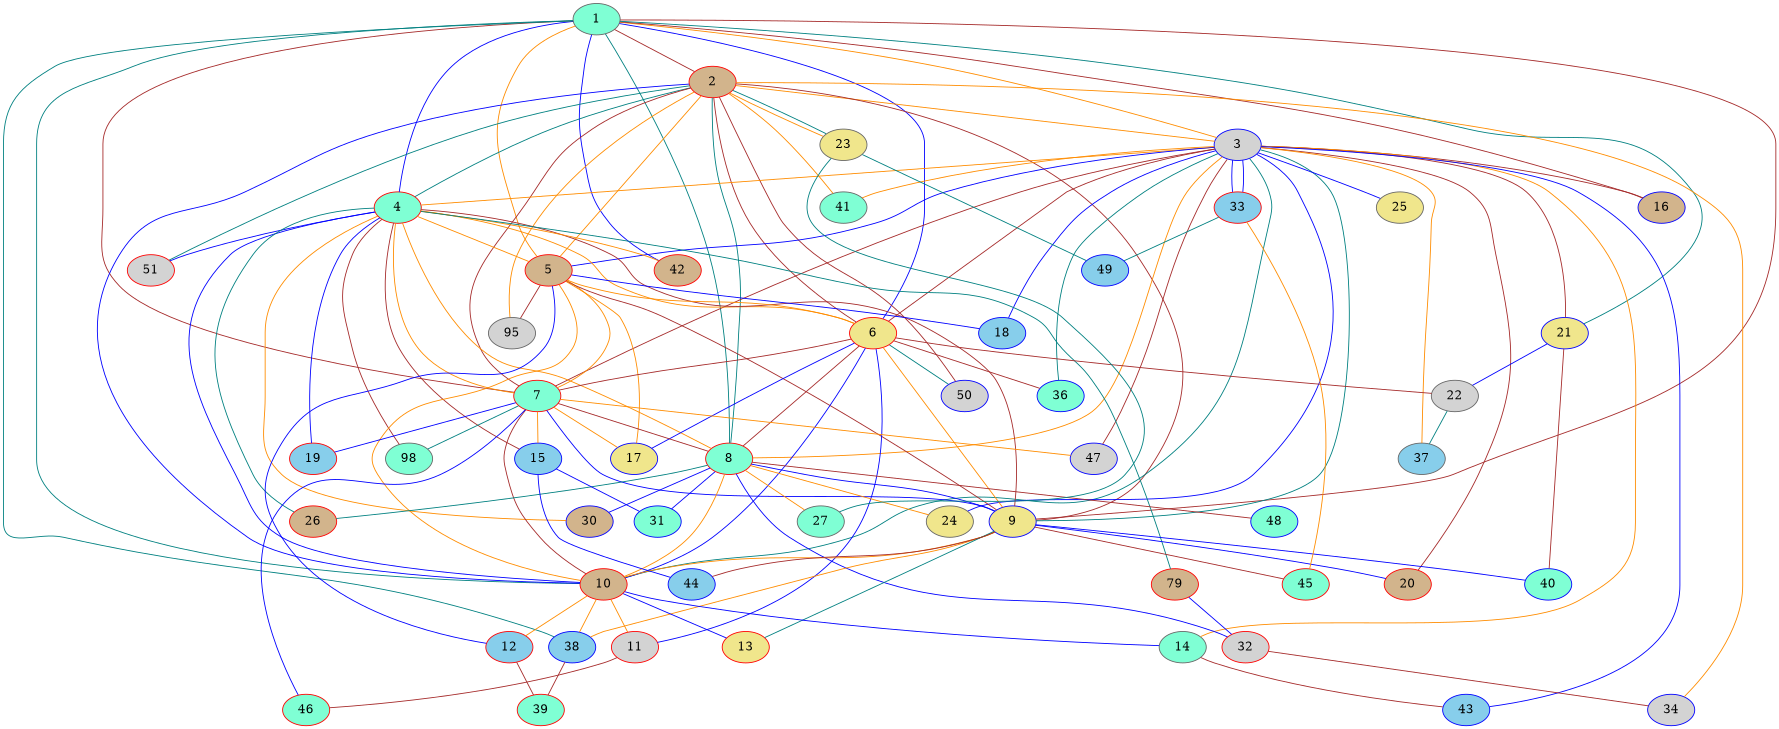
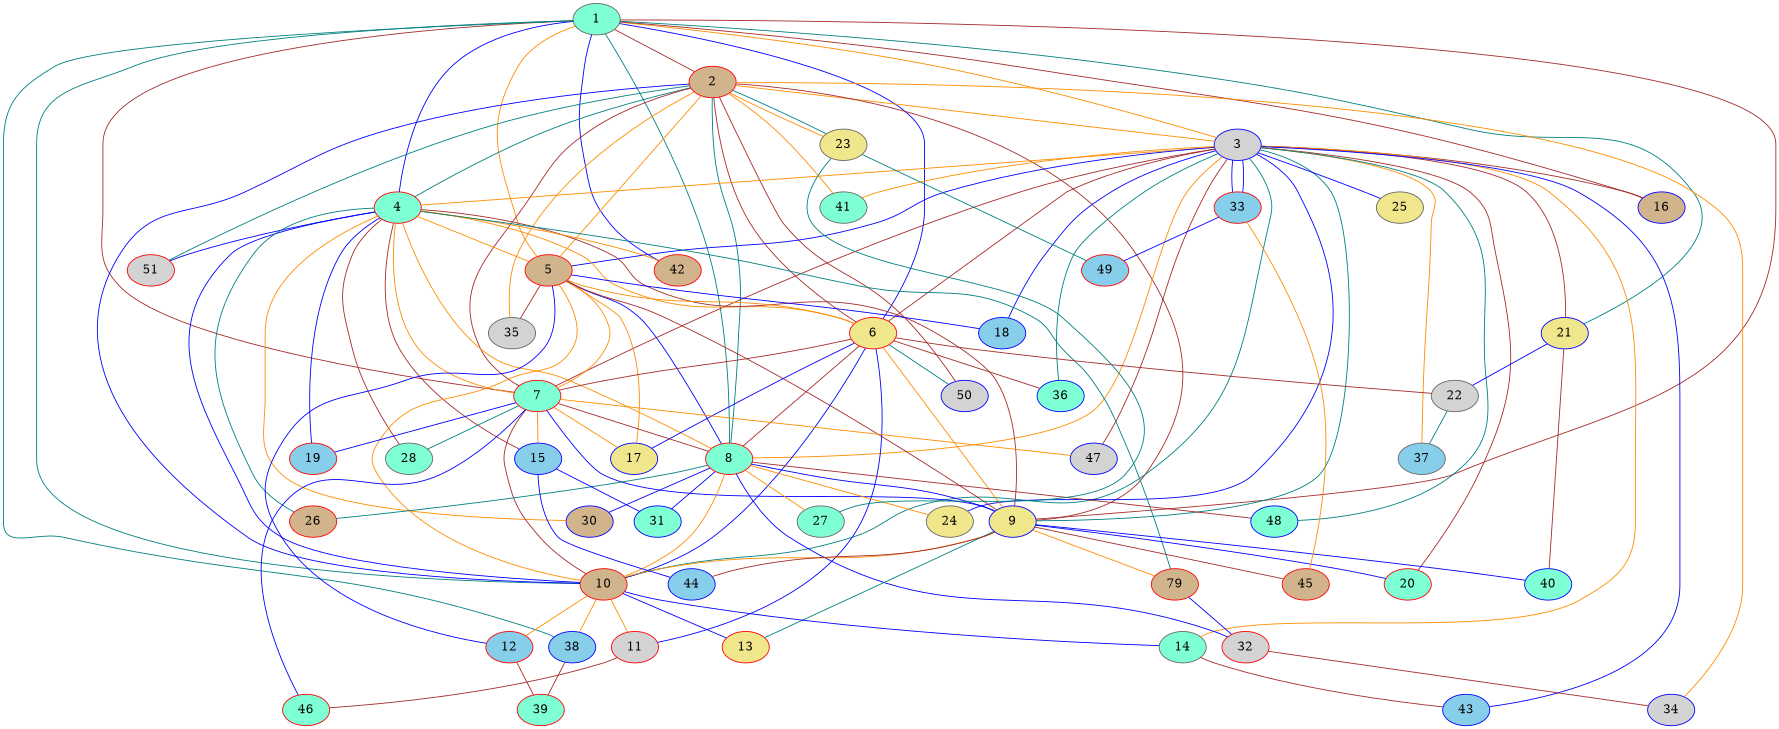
  graph {
    node [color=red fillcolor=aquamarine style=filled]
    edge [color=darkorange]
    1 [color=gray40]
    2 [fillcolor=tan]
    3 [color=blue fillcolor=lightgrey]
    4
    5 [fillcolor=tan]
    6 [fillcolor=khaki]
    7
    8
    9 [color=blue fillcolor=khaki]
    10 [fillcolor=tan]
    16 [color=blue fillcolor=tan]
    21 [color=blue fillcolor=khaki]
    38 [color=blue fillcolor=skyblue]
    42 [fillcolor=tan]
    23 [color=gray40 fillcolor=khaki]
    34 [color=blue fillcolor=lightgrey]
-   35 [color=gray40 fillcolor=lightgrey label=95]
+   35 [color=gray40 fillcolor=lightgrey]
    41 [color=gray40]
    50 [color=blue fillcolor=lightgrey]
    51 [fillcolor=lightgrey]
    14 [color=gray40]
    18 [color=blue fillcolor=skyblue]
-   20 [fillcolor=tan]
+   20
    24 [color=gray40 fillcolor=khaki]
    25 [color=gray40 fillcolor=khaki]
    33 [fillcolor=skyblue]
    36 [color=blue]
    37 [color=gray40 fillcolor=skyblue]
    43 [color=blue fillcolor=skyblue]
    47 [color=blue fillcolor=lightgrey]
    48 [color=blue]
    15 [color=blue fillcolor=skyblue]
    19 [fillcolor=skyblue]
    26 [fillcolor=tan]
-   28 [color=gray40 label=98]
+   28 [color=gray40]
    n36 [fillcolor=tan label=79]
    30 [color=blue fillcolor=tan]
    12 [fillcolor=skyblue]
    17 [color=blue fillcolor=khaki]
    11 [fillcolor=lightgrey]
    22 [color=gray40 fillcolor=lightgrey]
    46
    27 [color=gray40]
    31 [color=blue]
    32 [fillcolor=lightgrey]
    13 [fillcolor=khaki]
    40 [color=blue]
    44 [color=blue fillcolor=skyblue]
-   45
+   45 [fillcolor=tan]
    39
-   49 [color=blue fillcolor=skyblue]
+   49 [fillcolor=skyblue]
    1 -- 2 [color=brown]
    1 -- 3
    1 -- 4 [color=blue]
    1 -- 5
    1 -- 6 [color=blue]
    1 -- 7 [color=brown]
    1 -- 8 [color=teal]
    1 -- 9 [color=brown]
    1 -- 10 [color=teal]
    1 -- 16 [color=brown]
    1 -- 21 [color=teal]
    1 -- 38 [color=teal]
    1 -- 42 [color=blue]
    2 -- 3
    2 -- 4 [color=teal]
    2 -- 5
    2 -- 6 [color=brown]
    2 -- 7 [color=brown]
    2 -- 8 [color=teal]
    2 -- 9 [color=brown]
    2 -- 10 [color=blue]
    2 -- 23
    2 -- 23 [color=teal]
    2 -- 34
    2 -- 35
    2 -- 41
    2 -- 50 [color=brown]
    2 -- 51 [color=teal]
    3 -- 4
    3 -- 5 [color=blue]
    3 -- 6 [color=brown]
    3 -- 7 [color=brown]
    3 -- 8
    3 -- 9 [color=teal]
    3 -- 10 [color=teal]
    3 -- 16 [color=brown]
    3 -- 21 [color=brown]
    3 -- 41
    3 -- 14
    3 -- 18 [color=blue]
    3 -- 20 [color=brown]
    3 -- 24 [color=blue]
    3 -- 25 [color=blue]
    3 -- 33 [color=blue]
    3 -- 33 [color=blue]
    3 -- 36 [color=teal]
    3 -- 37
    3 -- 43 [color=blue]
    3 -- 47 [color=brown]
+   3 -- 48 [color=teal]
    4 -- 5
    4 -- 6
    4 -- 7
    4 -- 8
    4 -- 9 [color=brown]
    4 -- 10 [color=blue]
    4 -- 42
    4 -- 51 [color=blue]
    4 -- 15 [color=brown]
    4 -- 19 [color=blue]
    4 -- 26 [color=teal]
    4 -- 28 [color=brown]
    4 -- n36 [color=teal]
    4 -- 30
    5 -- 6
    5 -- 7
+   5 -- 8 [color=blue]
    5 -- 9 [color=brown]
    5 -- 10
    5 -- 35 [color=brown]
    5 -- 18 [color=blue]
    5 -- 12 [color=blue]
    5 -- 17
    6 -- 7 [color=brown]
    6 -- 8 [color=brown]
    6 -- 9
    6 -- 10 [color=blue]
    6 -- 50 [color=teal]
    6 -- 36 [color=brown]
    6 -- 17 [color=blue]
    6 -- 11 [color=blue]
    6 -- 22 [color=brown]
    7 -- 8 [color=brown]
    7 -- 9 [color=blue]
    7 -- 10 [color=brown]
    7 -- 47
    7 -- 15
    7 -- 19 [color=blue]
    7 -- 28 [color=teal]
    7 -- 17
    7 -- 46 [color=blue]
    8 -- 9 [color=blue]
    8 -- 10
    8 -- 24
    8 -- 48 [color=brown]
    8 -- 26 [color=teal]
    8 -- 30 [color=blue]
    8 -- 27
    8 -- 31 [color=blue]
    8 -- 32 [color=blue]
    9 -- 10
    9 -- 20 [color=blue]
-   9 -- 38
+   9 -- n36
    9 -- 13 [color=teal]
    9 -- 40 [color=blue]
    9 -- 44 [color=brown]
    9 -- 45 [color=brown]
    10 -- 38
    10 -- 14 [color=blue]
    10 -- 12
    10 -- 11
    10 -- 13 [color=blue]
    21 -- 22 [color=blue]
    21 -- 40 [color=brown]
    38 -- 39 [color=brown]
    23 -- 27 [color=teal]
    23 -- 49 [color=teal]
    14 -- 43 [color=brown]
    33 -- 45
-   33 -- 49 [color=teal]
+   33 -- 49 [color=blue]
    15 -- 31 [color=blue]
    15 -- 44 [color=blue]
    n36 -- 32 [color=blue]
    12 -- 39 [color=brown]
    11 -- 46 [color=brown]
    22 -- 37 [color=teal]
    32 -- 34 [color=brown]
  }
